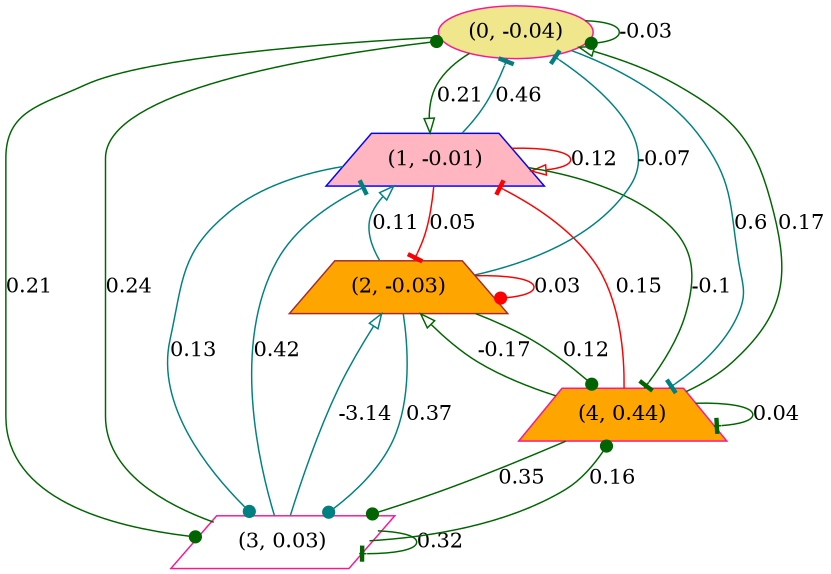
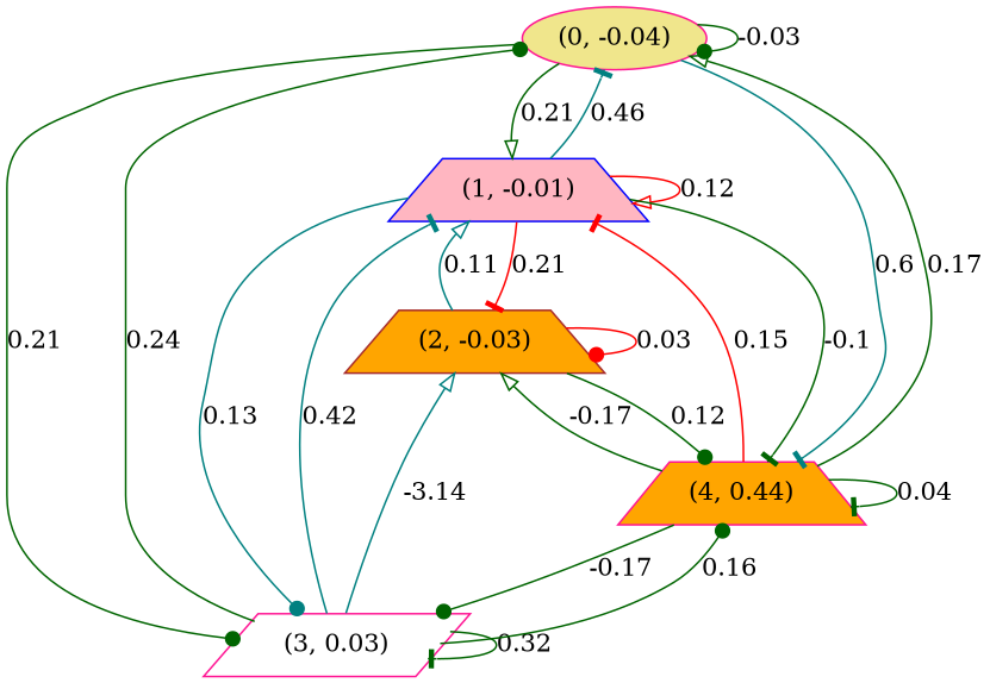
  digraph {
    node [color=deeppink fillcolor=orange shape=trapezium style=filled]
    edge [arrowhead=dot color=darkgreen]
    n1 [fillcolor=khaki label="(0, -0.04)" shape=ellipse]
    n2 [color=blue fillcolor=lightpink label="(1, -0.01)"]
    n3 [fillcolor=white label="(3, 0.03)" shape=parallelogram]
    n4 [label="(4, 0.44)"]
    n5 [color=brown label="(2, -0.03)"]
    n1 -> n1 [label=-0.03]
    n1 -> n2 [arrowhead=onormal label=0.21]
    n1 -> n3 [label=0.21]
    n1 -> n4 [arrowhead=tee color=teal label=0.6]
    n2 -> n1 [arrowhead=tee color=teal label=0.46]
    n2 -> n2 [arrowhead=onormal color=red label=0.12]
    n2 -> n3 [color=teal label=0.13]
    n2 -> n4 [arrowhead=tee label=-0.1]
-   n2 -> n5 [arrowhead=tee color=red label=0.05]
+   n2 -> n5 [arrowhead=tee color=red label=0.21]
    n3 -> n1 [label=0.24]
    n3 -> n2 [arrowhead=tee color=teal label=0.42]
    n3 -> n3 [arrowhead=tee label=0.32]
    n3 -> n4 [label=0.16]
    n3 -> n5 [arrowhead=onormal color=teal label=-3.14]
    n4 -> n1 [arrowhead=onormal label=0.17]
    n4 -> n2 [arrowhead=tee color=red label=0.15]
-   n4 -> n3 [label=0.35]
+   n4 -> n3 [label=-0.17]
    n4 -> n4 [arrowhead=tee label=0.04]
    n4 -> n5 [arrowhead=onormal label=-0.17]
-   n5 -> n1 [arrowhead=tee color=teal label=-0.07]
    n5 -> n2 [arrowhead=onormal color=teal label=0.11]
-   n5 -> n3 [color=teal label=0.37]
    n5 -> n4 [label=0.12]
    n5 -> n5 [color=red label=0.03]
  }
